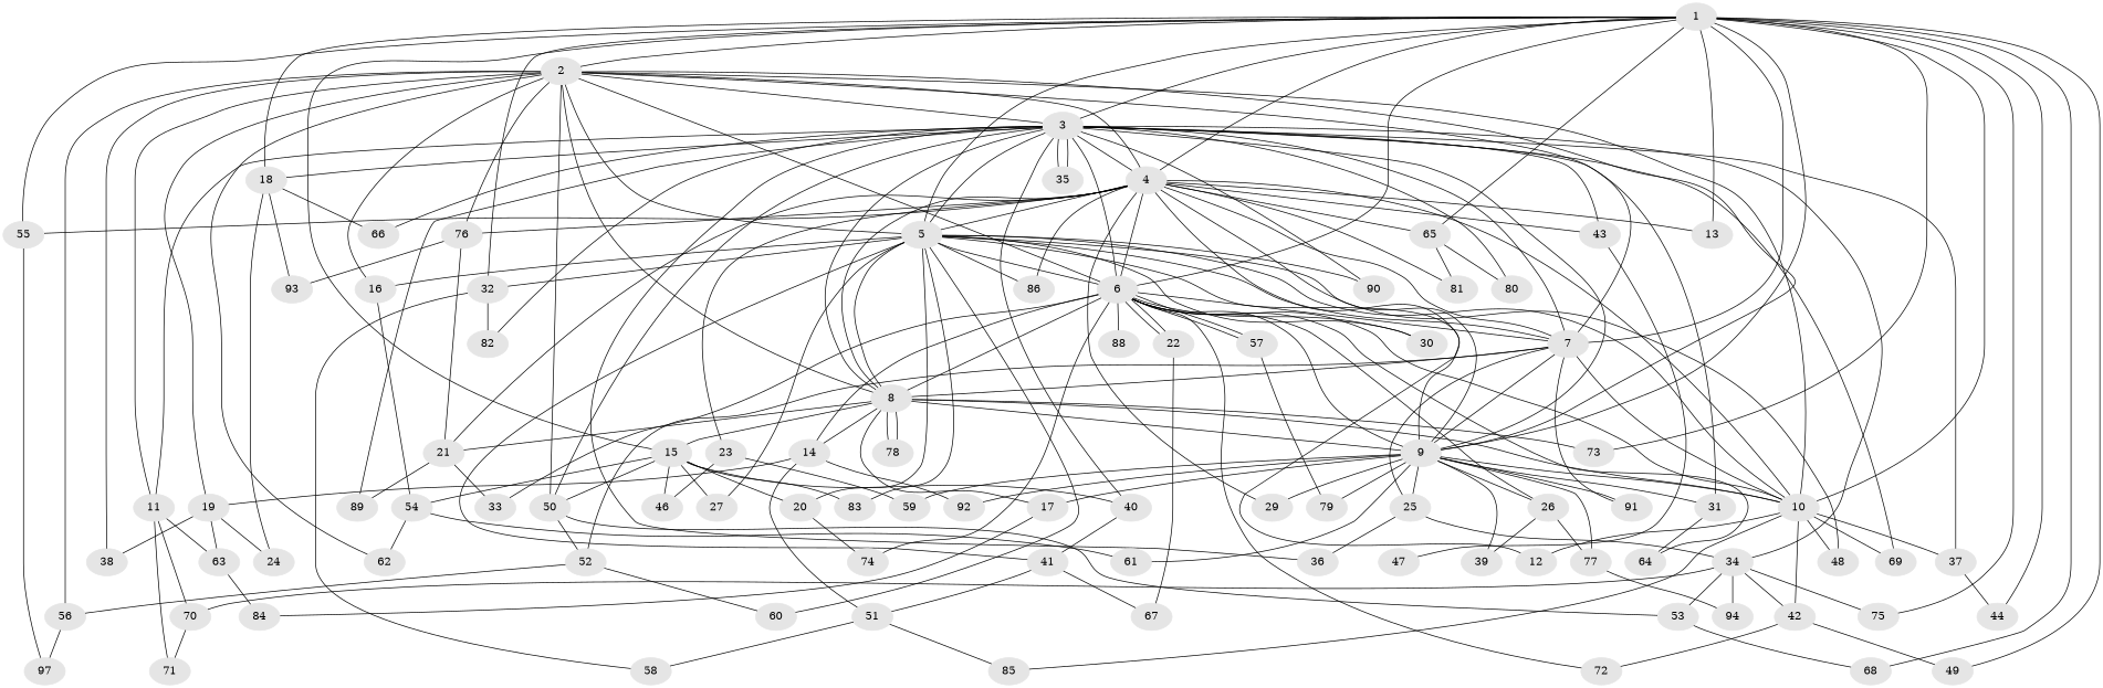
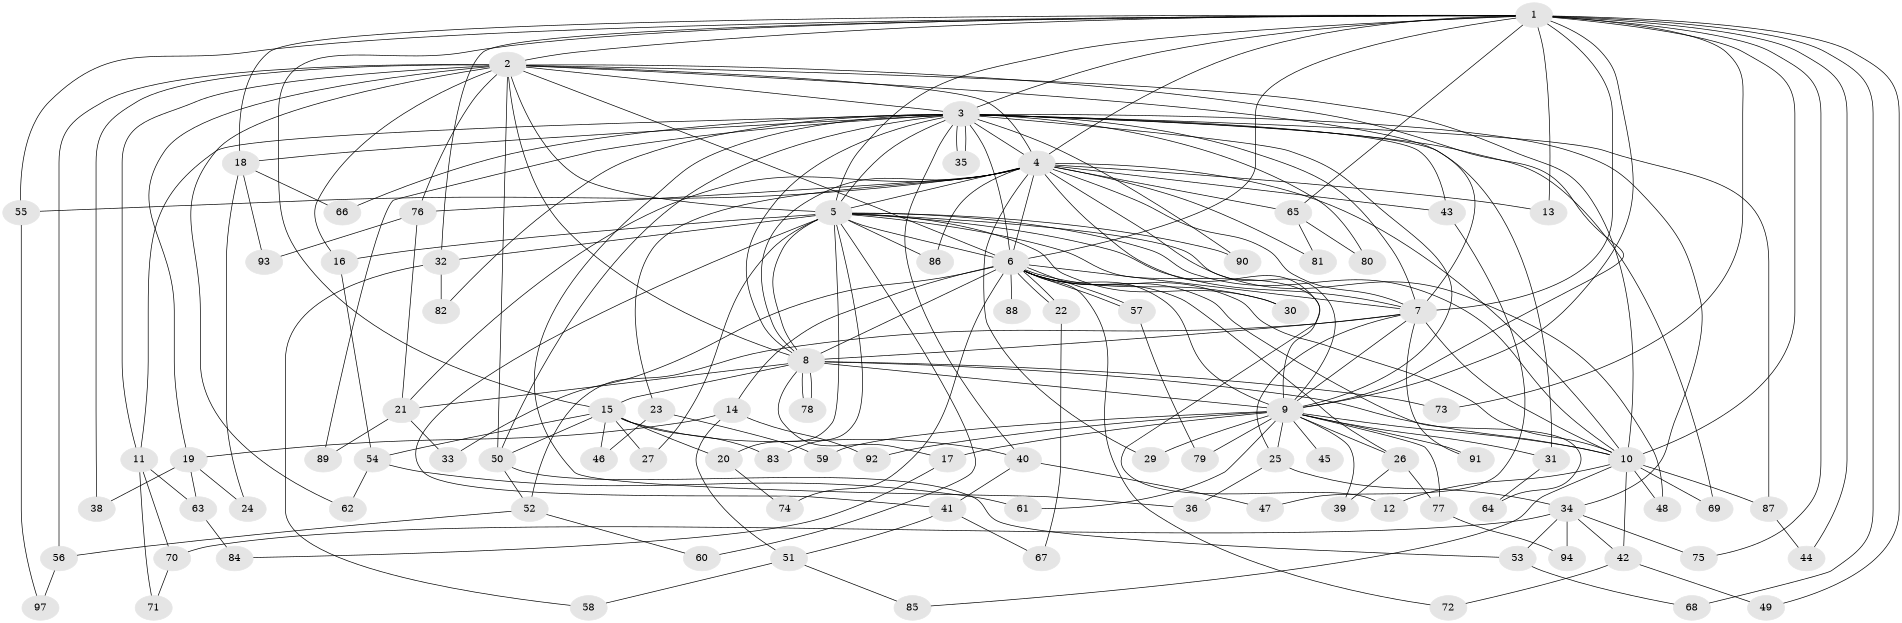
  graph {
    node [color=gray90 style=filled]
    1
    2
    3
    4
    5
    6
    7
    9
    10
    13
    15
    18
    32
    44
    49
    55
    65
    68
    73
    75
    8
    11
    16
    19
    38
    56
    62
    76
    50
    31
    34
    35
    36
-   37
+   37 [label=87]
    40
    43
    66
    69
    80
    82
    89
    90
    23
    12
    21
    29
    81
    86
    20
    27
    30
    41
    48
    60
    83
    14
    22
    26
    33
    57
    64
    72
    74
    88
    25
    52
    91
    17
    78
    39
+   45
    59
    61
    77
    79
    92
    42
    85
    54
    46
    24
    93
    58
    n84 [label=97]
    63
    70
    71
    94
    53
    47
    51
    67
    84
    1 -- 2
    1 -- 3
    1 -- 4
    1 -- 5
    1 -- 6
    1 -- 7
    1 -- 9
    1 -- 10
    1 -- 13
    1 -- 15
    1 -- 18
    1 -- 32
    1 -- 44
    1 -- 49
    1 -- 55
    1 -- 65
    1 -- 68
    1 -- 73
    1 -- 75
    2 -- 3
    2 -- 4
    2 -- 5
    2 -- 6
    2 -- 7
    2 -- 9
    2 -- 10
    2 -- 8
    2 -- 11
    2 -- 16
    2 -- 19
    2 -- 38
    2 -- 56
    2 -- 62
    2 -- 76
    2 -- 50
    3 -- 4
    3 -- 5
    3 -- 6
    3 -- 7
    3 -- 9
    3 -- 18
    3 -- 8
    3 -- 11
    3 -- 50
    3 -- 31
    3 -- 34
    3 -- 35
    3 -- 35
    3 -- 36
    3 -- 37
    3 -- 40
    3 -- 43
    3 -- 66
    3 -- 69
    3 -- 80
    3 -- 82
    3 -- 89
    3 -- 90
    4 -- 5
    4 -- 6
    4 -- 7
    4 -- 9
    4 -- 10
    4 -- 13
    4 -- 55
    4 -- 65
    4 -- 8
    4 -- 76
    4 -- 43
    4 -- 23
    4 -- 12
    4 -- 21
    4 -- 29
    4 -- 81
    4 -- 86
    5 -- 6
    5 -- 7
    5 -- 9
    5 -- 10
    5 -- 32
    5 -- 8
    5 -- 16
    5 -- 90
    5 -- 86
    5 -- 20
    5 -- 27
    5 -- 30
    5 -- 41
    5 -- 48
    5 -- 60
    5 -- 83
    6 -- 7
    6 -- 9
    6 -- 10
    6 -- 8
    6 -- 30
    6 -- 14
    6 -- 22
    6 -- 22
    6 -- 26
    6 -- 33
    6 -- 57
    6 -- 57
    6 -- 64
    6 -- 72
    6 -- 74
    6 -- 88
    7 -- 9
    7 -- 10
    7 -- 8
    7 -- 25
    7 -- 52
    7 -- 91
    9 -- 10
    9 -- 31
    9 -- 29
    9 -- 26
    9 -- 25
    9 -- 91
    9 -- 17
    9 -- 39
+   9 -- 45
    9 -- 59
    9 -- 61
    9 -- 77
    9 -- 79
    9 -- 92
    10 -- 37
    10 -- 69
    10 -- 12
    10 -- 48
    10 -- 42
    10 -- 85
    15 -- 50
    15 -- 40
    15 -- 20
    15 -- 27
    15 -- 83
    15 -- 54
    15 -- 46
    18 -- 66
    18 -- 24
    18 -- 93
    32 -- 82
    32 -- 58
    55 -- n84
    65 -- 80
    65 -- 81
    8 -- 9
    8 -- 10
    8 -- 15
    8 -- 73
    8 -- 21
-   8 -- 14
    8 -- 17
    8 -- 78
    8 -- 78
    11 -- 63
    11 -- 70
    11 -- 71
    16 -- 54
    19 -- 38
    19 -- 24
    19 -- 63
    56 -- n84
    76 -- 21
    76 -- 93
    50 -- 52
    50 -- 53
    31 -- 64
    34 -- 75
    34 -- 42
    34 -- 70
    34 -- 94
    34 -- 53
    37 -- 44
    40 -- 41
+   40 -- 47
    43 -- 47
    23 -- 59
    23 -- 46
    21 -- 89
    21 -- 33
    20 -- 74
    41 -- 51
    41 -- 67
    14 -- 19
    14 -- 92
    14 -- 51
    22 -- 67
    26 -- 39
    26 -- 77
    57 -- 79
    25 -- 34
    25 -- 36
    52 -- 56
    52 -- 60
    17 -- 84
    77 -- 94
    42 -- 49
    42 -- 72
    54 -- 62
    54 -- 61
    63 -- 84
    70 -- 71
    53 -- 68
    51 -- 85
    51 -- 58
  }
